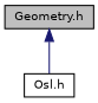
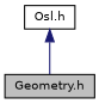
  digraph {
    node [color=black fontname=Helvetica fontsize=10 shape=record style=filled]
    n1 [fillcolor=grey75 fontcolor=black height=0.2 label="Geometry.h" width=0.4]
    n2 [fillcolor=white height=0.2 label="Osl.h" width=0.4]
-   n1 -> n2 [color=midnightblue dir=back fontname=Helvetica fontsize=10 labelfontname=Helvetica labelfontsize=10 style=solid]
+   n2 -> n1 [color=midnightblue dir=back fontname=Helvetica fontsize=10 labelfontname=Helvetica labelfontsize=10 style=solid]
  }
